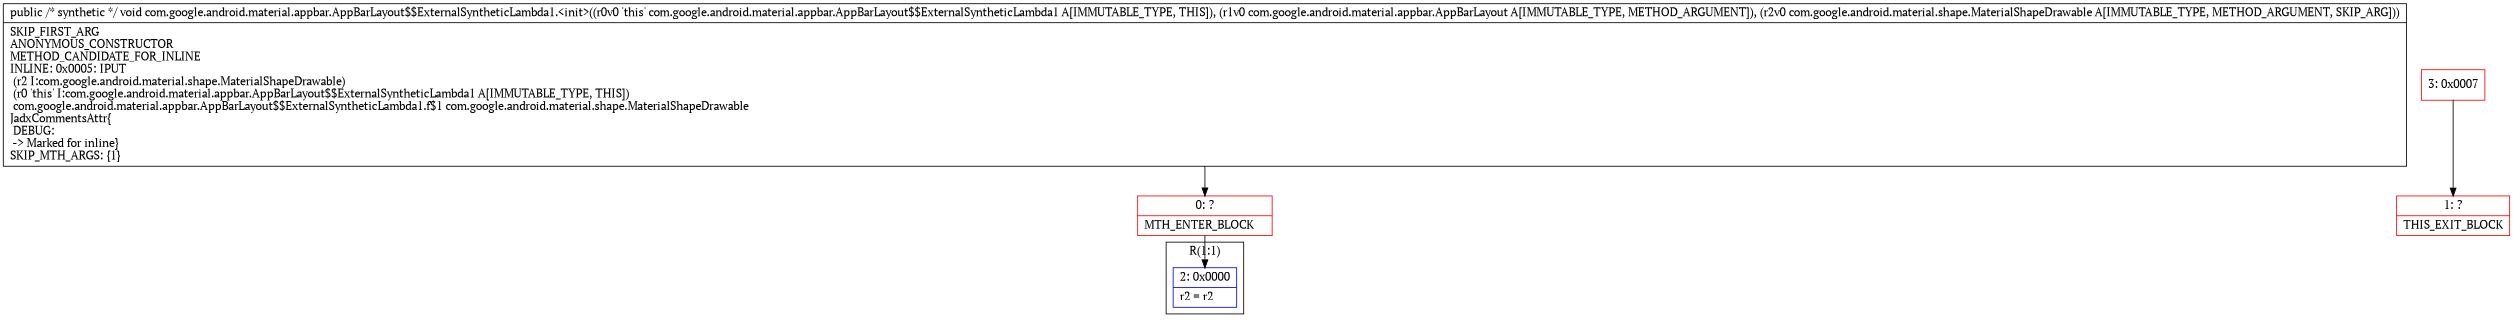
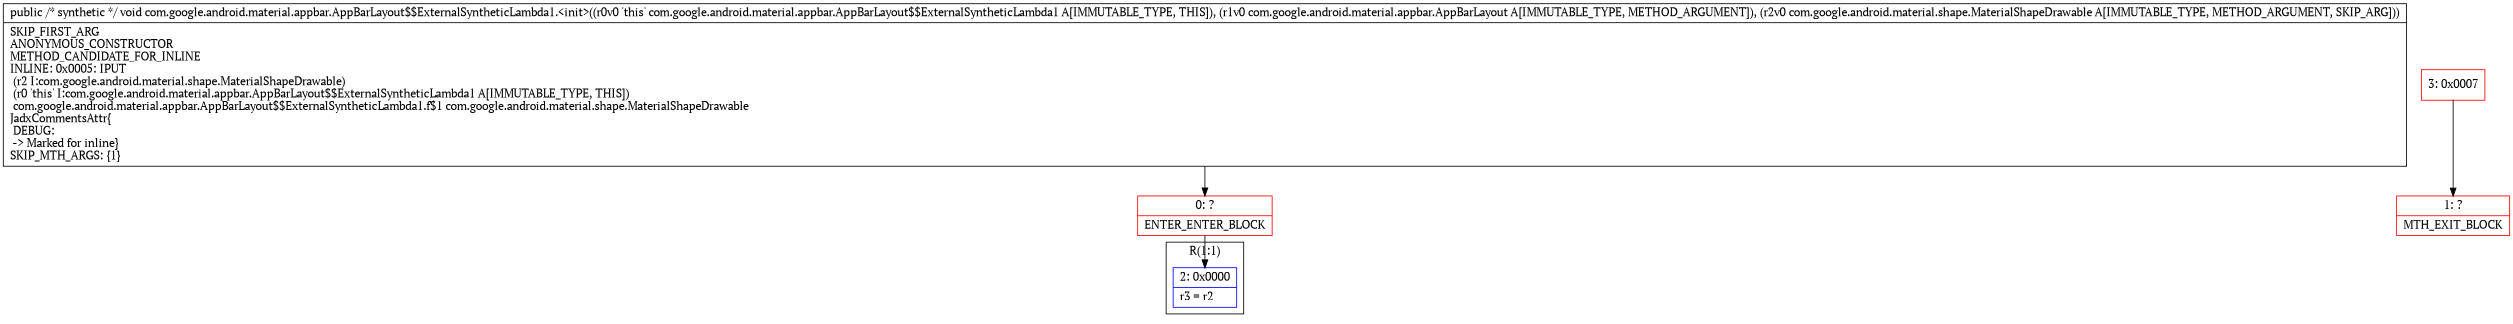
  digraph {
    fontname="PT Serif"
    node [color=red fontname="PT Serif" shape=record]
    edge [fontname="PT Serif"]
-   n1 [color=blue label="{2\:\ 0x0000|r2 = r2\l}"]
+   n1 [color=blue label="{2\:\ 0x0000|r3 = r2\l}"]
    n2 [label="{3\:\ 0x0007}"]
-   n3 [label="{1\:\ ?|THIS_EXIT_BLOCK\l}"]
-   n4 [label="{0\:\ ?|MTH_ENTER_BLOCK\l}"]
+   n3 [label="{1\:\ ?|MTH_EXIT_BLOCK\l}"]
+   n4 [label="{0\:\ ?|ENTER_ENTER_BLOCK\l}"]
    n5 [label="{public \/* synthetic *\/ void com.google.android.material.appbar.AppBarLayout$$ExternalSyntheticLambda1.\<init\>((r0v0 'this' com.google.android.material.appbar.AppBarLayout$$ExternalSyntheticLambda1 A[IMMUTABLE_TYPE, THIS]), (r1v0 com.google.android.material.appbar.AppBarLayout A[IMMUTABLE_TYPE, METHOD_ARGUMENT]), (r2v0 com.google.android.material.shape.MaterialShapeDrawable A[IMMUTABLE_TYPE, METHOD_ARGUMENT, SKIP_ARG]))  | SKIP_FIRST_ARG\lANONYMOUS_CONSTRUCTOR\lMETHOD_CANDIDATE_FOR_INLINE\lINLINE: 0x0005: IPUT  \l  (r2 I:com.google.android.material.shape.MaterialShapeDrawable)\l  (r0 'this' I:com.google.android.material.appbar.AppBarLayout$$ExternalSyntheticLambda1 A[IMMUTABLE_TYPE, THIS])\l com.google.android.material.appbar.AppBarLayout$$ExternalSyntheticLambda1.f$1 com.google.android.material.shape.MaterialShapeDrawable\lJadxCommentsAttr\{\l DEBUG: \l \-\> Marked for inline\}\lSKIP_MTH_ARGS: \{1\}\l}" color=""]
    subgraph cluster_1 {
      label="R(1:1)"
      n1
    }
    n2 -> n3
    n4 -> n1
    n5 -> n4
  }
